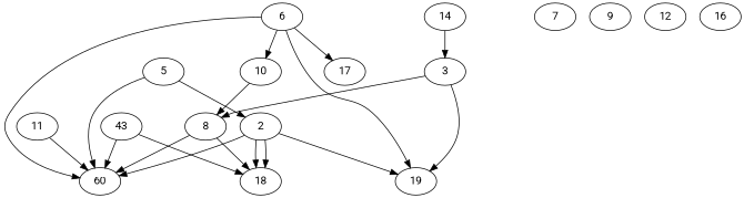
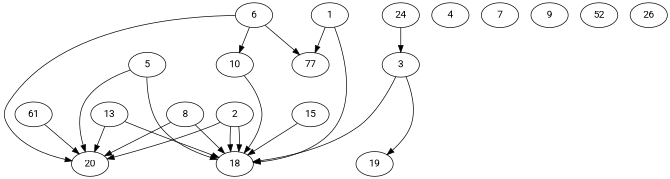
  digraph {
    fontname=Roboto
    node [alpha=0.07 fontname=Roboto]
    edge [fontname=Roboto]
-   17 [alpha=0.10 expect_size=49734656]
+   1 [expect_size=30027776]
+   17 [alpha=0.10 expect_size=49734656 label=77]
    18 [alpha=0.14 expect_size=18849792]
    2 [alpha=0.10 expect_size=18937856]
    19 [alpha=0.02 expect_size=39293952]
-   20 [alpha=0.15 expect_size=23711744 label=60]
+   20 [alpha=0.15 expect_size=23711744]
    3 [alpha=0.08 expect_size=20809728]
+   4 [alpha=0.05 expect_size=17835008]
    5 [alpha=0.11 expect_size=23279616]
    6 [alpha=0.03 expect_size=39643136]
    10 [expect_size=40015872]
    7 [expect_size=32662528]
    8 [alpha=0.09 expect_size=10279936]
    9 [alpha=0.13 expect_size=42168320]
-   11 [alpha=0.06 expect_size=43511808]
-   12 [alpha=0.03 expect_size=11897856]
-   13 [alpha=0.14 expect_size=35595264 label=43]
-   14 [alpha=0.02 expect_size=6524928]
-   16 [alpha=0.01 expect_size=43563008]
+   11 [alpha=0.06 expect_size=43511808 label=61]
+   12 [alpha=0.03 expect_size=11897856 label=52]
+   13 [alpha=0.14 expect_size=35595264]
+   14 [alpha=0.02 expect_size=6524928 label=24]
+   15 [alpha=0.01 expect_size=17833984]
+   16 [alpha=0.01 expect_size=43563008 label=26]
+   1 -> 17
+   1 -> 18
    2 -> 18
    2 -> 18
-   2 -> 19
    2 -> 20
-   3 -> 8
+   3 -> 18
    3 -> 19
-   5 -> 2
+   5 -> 18
    5 -> 20
    6 -> 17
-   6 -> 19
    6 -> 20
    6 -> 10
-   10 -> 8
+   10 -> 18
    8 -> 18
    8 -> 20
    11 -> 20
    13 -> 18
    13 -> 20
    14 -> 3
+   15 -> 18
  }
